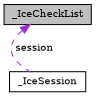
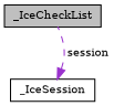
  digraph {
    fontname="DejaVu Serif"
    node [color=black fontname="DejaVu Serif" fontsize=10 shape=record style=filled]
    n1 [fillcolor=grey75 fontcolor=black height=0.2 label=_IceCheckList width=0.4]
    n2 [fillcolor=white height=0.2 label=_IceSession width=0.4]
-   n1 -> n2 [color=darkorchid3 dir=back fontname="DejaVu Serif" fontsize=10 label=" session" labelfontname=Helvetica labelfontsize=10 style=dashed]
+   n2 -> n1 [color=darkorchid3 dir=back fontname="DejaVu Serif" fontsize=10 label=" session" labelfontname=Helvetica labelfontsize=10 style=dashed]
  }
